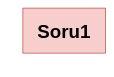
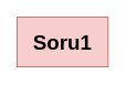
  <mxCell id="0" />
  <mxCell id="1" parent="0" />
- <mxCell id="2" value="&lt;b&gt;&lt;font style=&quot;font-size: 25px;&quot;&gt;Soru1&lt;/font&gt;&lt;/b&gt;" style="text;html=1;align=center;verticalAlign=middle;whiteSpace=wrap;rounded=0;fillColor=#f8cecc;strokeColor=#b85450;" vertex="1" parent="1"><mxGeometry x="30" y="10" width="110" height="60" as="geometry" /></mxCell>
+ <mxCell id="2" value="&lt;b&gt;&lt;font style=&quot;font-size: 25px;&quot;&gt;Soru1&lt;/font&gt;&lt;/b&gt;" style="text;html=1;align=center;verticalAlign=middle;whiteSpace=wrap;rounded=0;fillColor=#f8cecc;strokeColor=#b85450;" vertex="1" parent="1"><mxGeometry x="20" y="20" width="110" height="60" as="geometry" /></mxCell>
